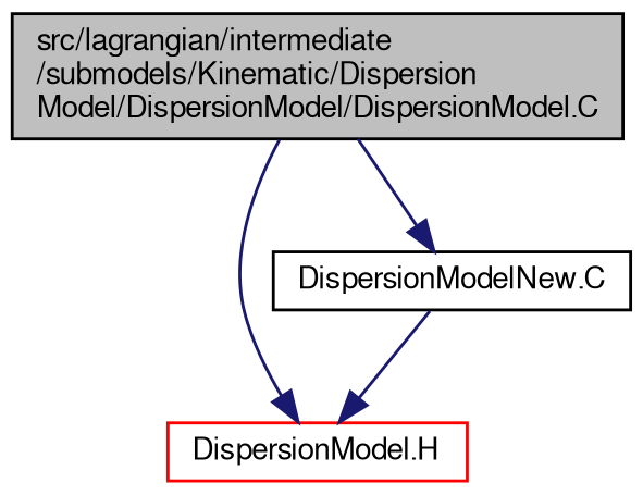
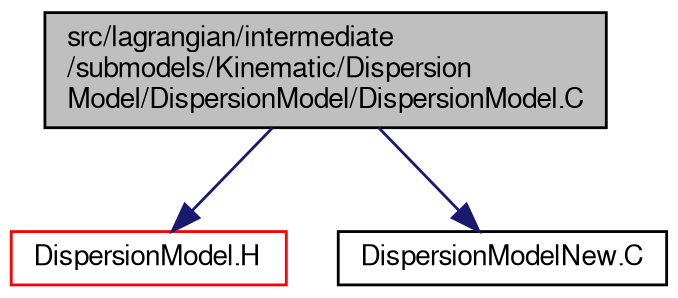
  digraph {
    node [color=black fontname=FreeSans fontsize=10 shape=record]
    edge [color=midnightblue fontname=FreeSans fontsize=10 labelfontname=FreeSans labelfontsize=10 style=solid]
    n1 [fillcolor=grey75 fontcolor=black height=0.2 label="src/lagrangian/intermediate\l/submodels/Kinematic/Dispersion\lModel/DispersionModel/DispersionModel.C" style=filled width=0.4]
    n2 [color=red height=0.2 label="DispersionModel.H" width=0.4]
    n3 [height=0.2 label="DispersionModelNew.C" width=0.4]
    n1 -> n2
    n1 -> n3
-   n3 -> n2
  }
